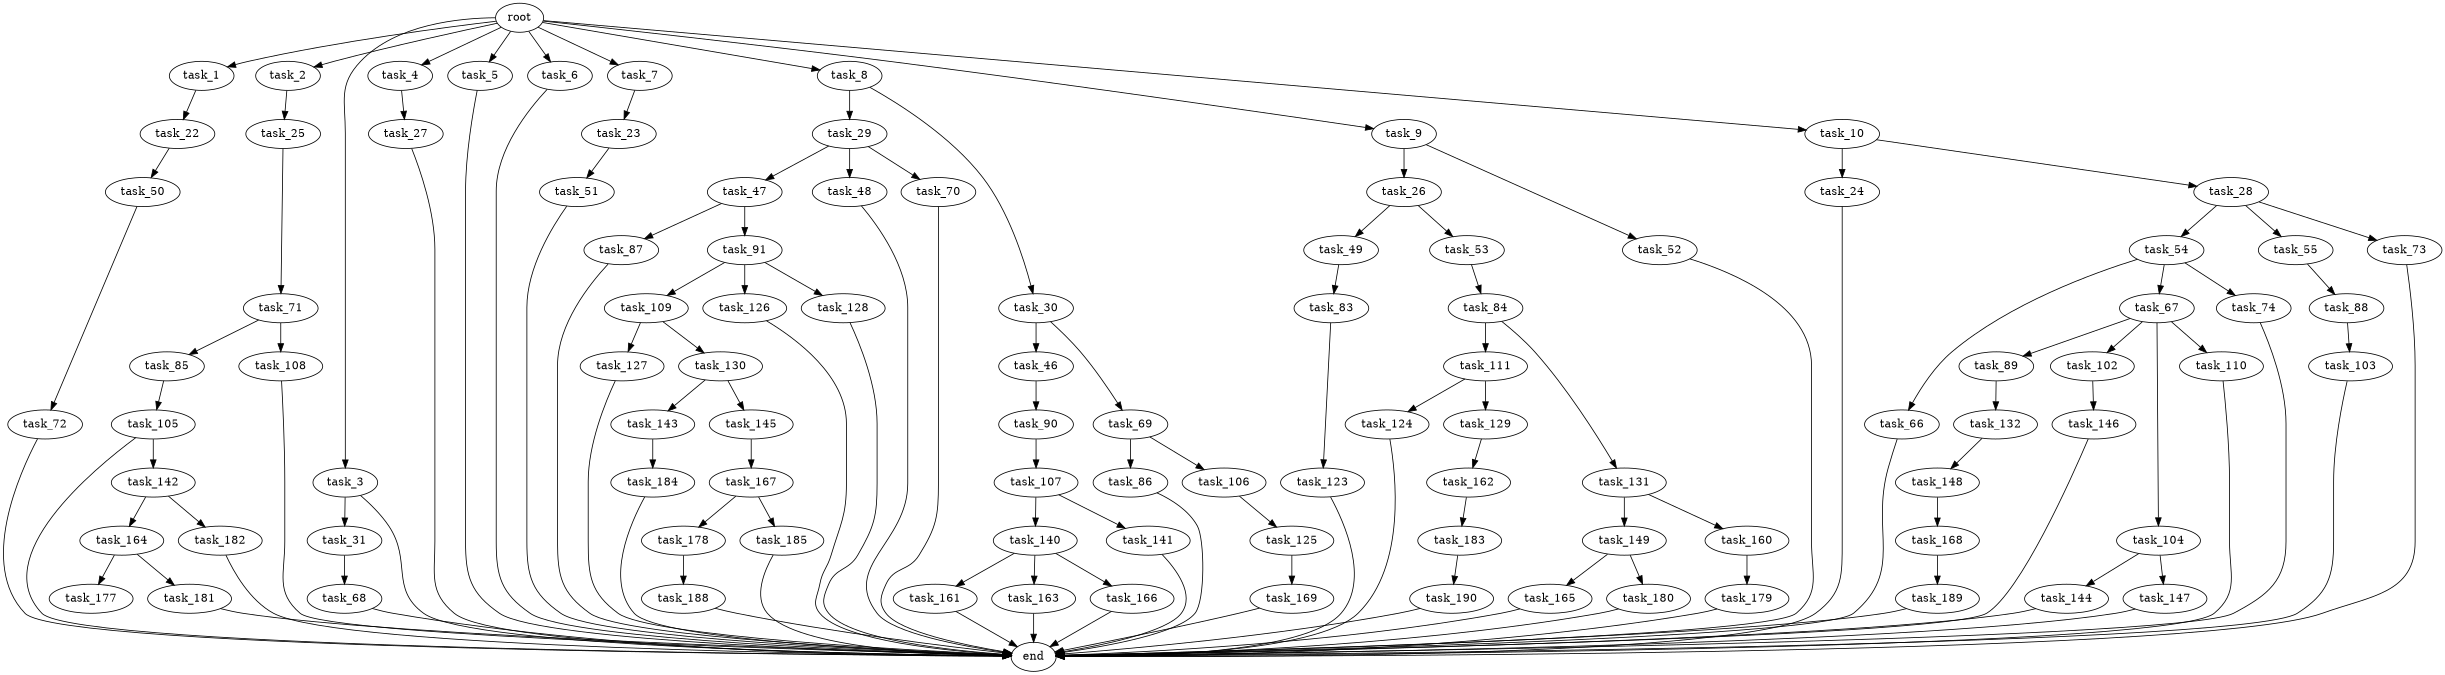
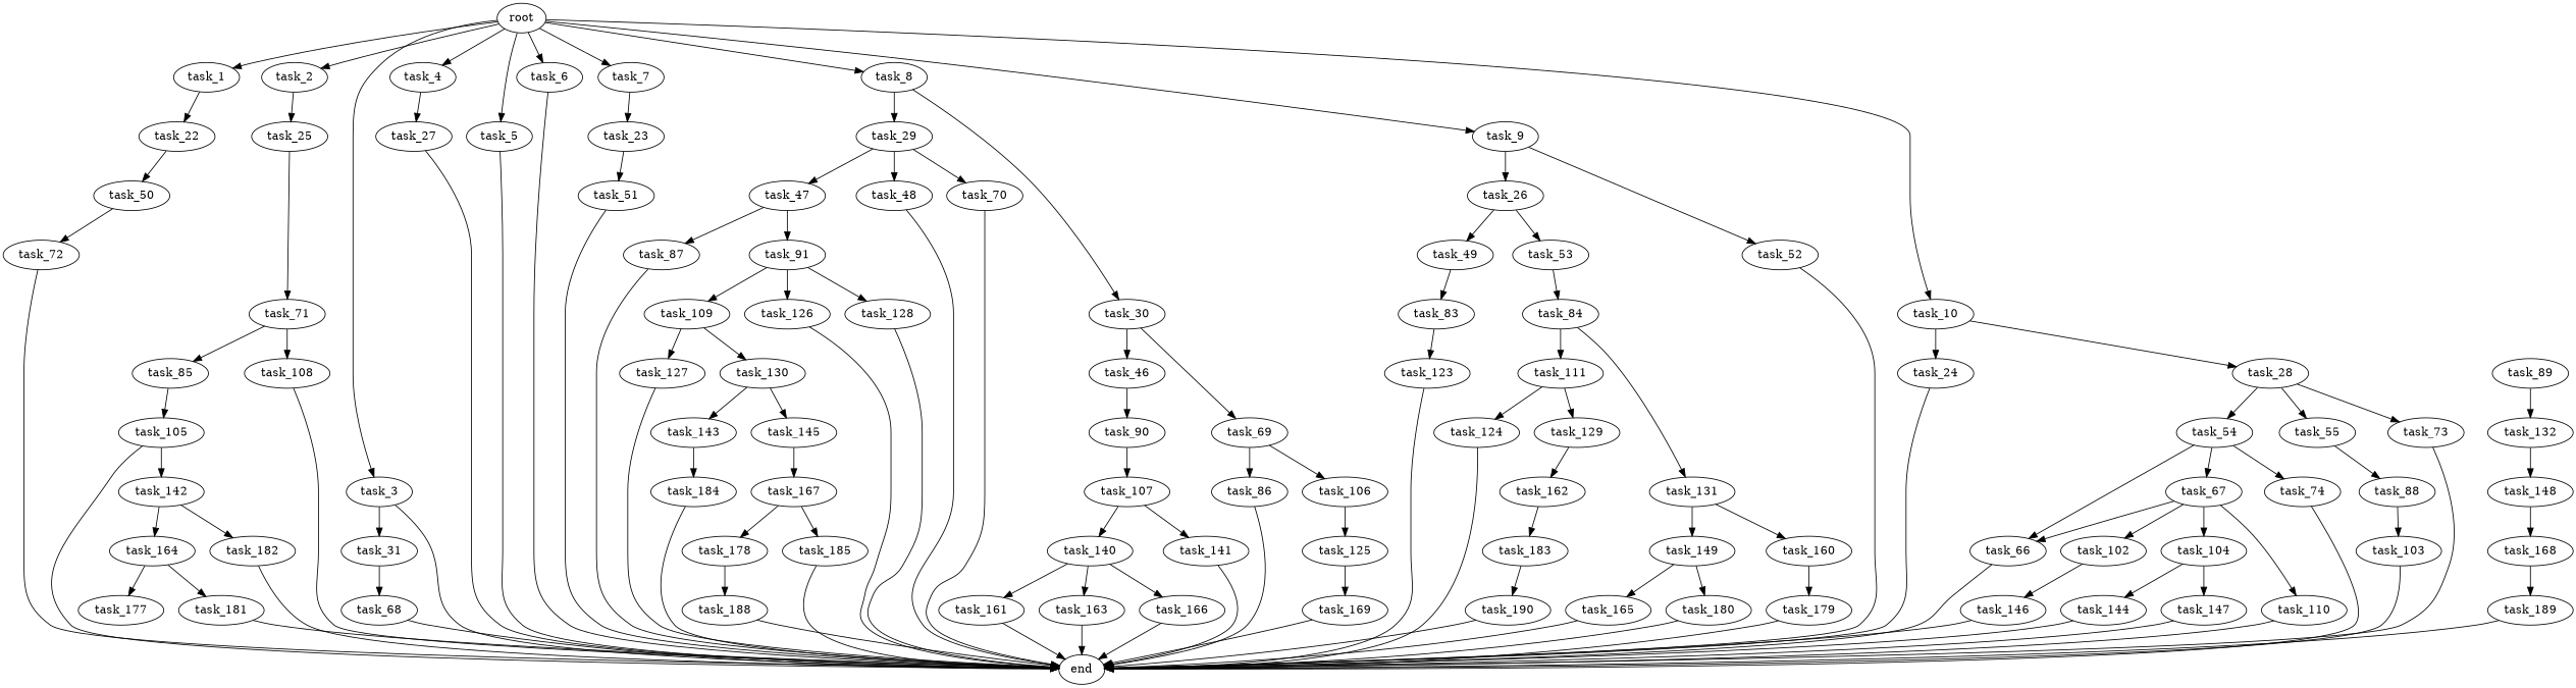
  digraph {
    root
    task_1
    task_2
    task_3
    task_4
    task_5
    task_6
    task_7
    task_8
    task_9
    task_10
    task_22
    task_25
    task_31
    end
    task_27
    task_23
    task_29
    task_30
    task_26
    task_52
    task_24
    task_28
    task_50
    task_71
    task_68
    task_51
    task_47
    task_48
    task_70
    task_46
    task_69
    task_49
    task_53
    task_54
    task_55
    task_73
    task_72
    task_85
    task_108
    task_83
    task_84
    task_66
    task_67
    task_74
    task_88
    task_87
    task_91
    task_90
    task_86
    task_106
    task_107
    task_109
    task_126
    task_128
    task_123
    task_111
    task_131
    task_89
    task_102
    task_104
    task_110
    task_103
    task_132
    task_146
    task_144
    task_147
    task_125
    task_105
    task_124
    task_129
    task_149
    task_160
    task_142
    task_148
    task_140
    task_141
    task_127
    task_130
    task_164
    task_182
    task_169
    task_161
    task_163
    task_166
    task_143
    task_145
    task_162
    task_183
    task_184
    task_167
    task_165
    task_180
    task_179
    task_168
    task_177
    task_181
    task_178
    task_185
    task_189
    task_190
    task_188
    root -> task_1
    root -> task_2
    root -> task_3
    root -> task_4
    root -> task_5
    root -> task_6
    root -> task_7
    root -> task_8
    root -> task_9
    root -> task_10
    task_1 -> task_22
    task_2 -> task_25
    task_3 -> task_31
    task_3 -> end
    task_4 -> task_27
    task_5 -> end
    task_6 -> end
    task_7 -> task_23
    task_8 -> task_29
    task_8 -> task_30
    task_9 -> task_26
    task_9 -> task_52
    task_10 -> task_24
    task_10 -> task_28
    task_22 -> task_50
    task_25 -> task_71
    task_31 -> task_68
    task_27 -> end
    task_23 -> task_51
    task_29 -> task_47
    task_29 -> task_48
    task_29 -> task_70
    task_30 -> task_46
    task_30 -> task_69
    task_26 -> task_49
    task_26 -> task_53
    task_52 -> end
    task_24 -> end
    task_28 -> task_54
    task_28 -> task_55
    task_28 -> task_73
    task_50 -> task_72
    task_71 -> task_85
    task_71 -> task_108
    task_68 -> end
    task_51 -> end
    task_47 -> task_87
    task_47 -> task_91
    task_48 -> end
    task_70 -> end
    task_46 -> task_90
    task_69 -> task_86
    task_69 -> task_106
    task_49 -> task_83
    task_53 -> task_84
    task_54 -> task_66
    task_54 -> task_67
    task_54 -> task_74
    task_55 -> task_88
    task_73 -> end
    task_72 -> end
    task_85 -> task_105
    task_108 -> end
    task_83 -> task_123
    task_84 -> task_111
    task_84 -> task_131
    task_66 -> end
-   task_67 -> task_89
+   task_67 -> task_66
    task_67 -> task_102
    task_67 -> task_104
    task_67 -> task_110
    task_74 -> end
    task_88 -> task_103
    task_87 -> end
    task_91 -> task_109
    task_91 -> task_126
    task_91 -> task_128
    task_90 -> task_107
    task_86 -> end
    task_106 -> task_125
    task_107 -> task_140
    task_107 -> task_141
    task_109 -> task_127
    task_109 -> task_130
    task_126 -> end
    task_128 -> end
    task_123 -> end
    task_111 -> task_124
    task_111 -> task_129
    task_131 -> task_149
    task_131 -> task_160
    task_89 -> task_132
    task_102 -> task_146
    task_104 -> task_144
    task_104 -> task_147
    task_110 -> end
    task_103 -> end
    task_132 -> task_148
    task_146 -> end
    task_144 -> end
    task_147 -> end
    task_125 -> task_169
    task_105 -> end
    task_105 -> task_142
    task_124 -> end
    task_129 -> task_162
    task_149 -> task_165
    task_149 -> task_180
    task_160 -> task_179
    task_142 -> task_164
    task_142 -> task_182
    task_148 -> task_168
    task_140 -> task_161
    task_140 -> task_163
    task_140 -> task_166
    task_141 -> end
    task_127 -> end
    task_130 -> task_143
    task_130 -> task_145
    task_164 -> task_177
    task_164 -> task_181
    task_182 -> end
    task_169 -> end
    task_161 -> end
    task_163 -> end
    task_166 -> end
    task_143 -> task_184
    task_145 -> task_167
    task_162 -> task_183
    task_183 -> task_190
    task_184 -> end
    task_167 -> task_178
    task_167 -> task_185
    task_165 -> end
    task_180 -> end
    task_179 -> end
    task_168 -> task_189
    task_181 -> end
    task_178 -> task_188
    task_185 -> end
    task_189 -> end
    task_190 -> end
    task_188 -> end
  }
